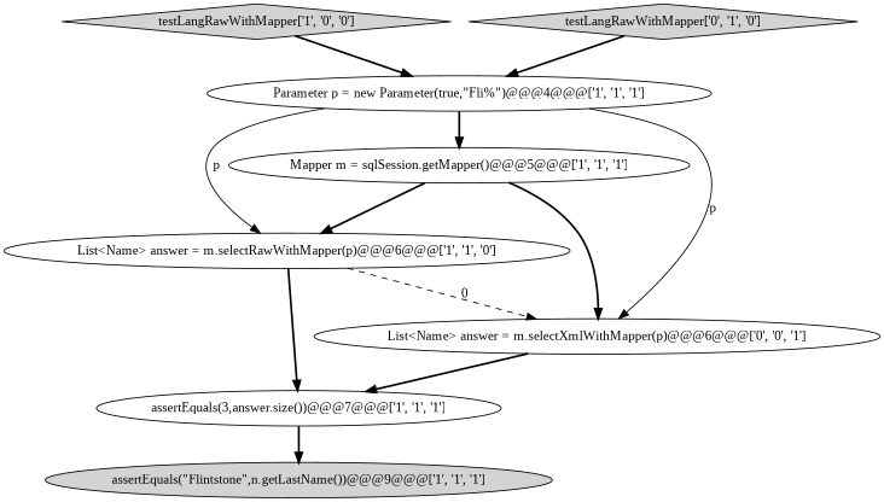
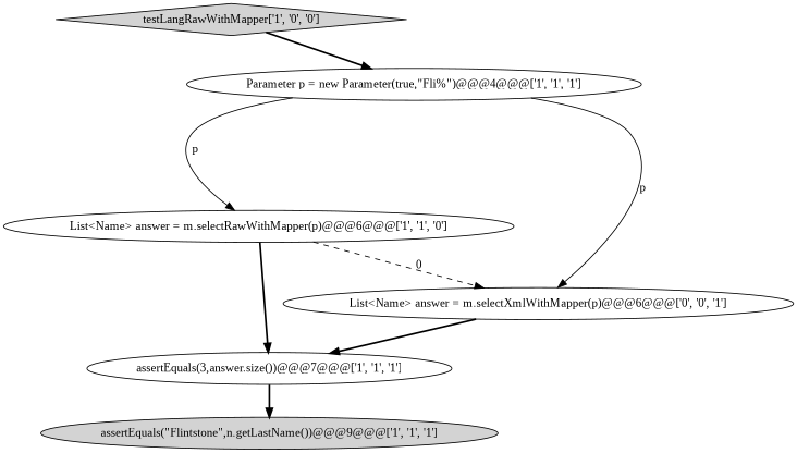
  digraph {
    fontname="Liberation Serif"
    node [fillcolor=white fontname="Liberation Serif" shape=ellipse style=filled]
    edge [fontname="Liberation Serif" style=bold]
    n1 [label="Parameter p = new Parameter(true,\"Fli%\")@@@4@@@['1', '1', '1']"]
-   n2 [label="Mapper m = sqlSession.getMapper()@@@5@@@['1', '1', '1']"]
    n3 [label="List<Name> answer = m.selectRawWithMapper(p)@@@6@@@['1', '1', '0']"]
    n4 [label="List<Name> answer = m.selectXmlWithMapper(p)@@@6@@@['0', '0', '1']"]
    n5 [label="assertEquals(3,answer.size())@@@7@@@['1', '1', '1']"]
    n6 [fillcolor=lightgray label="testLangRawWithMapper['1', '0', '0']" shape=diamond]
    n7 [fillcolor=lightgray label="assertEquals(\"Flintstone\",n.getLastName())@@@9@@@['1', '1', '1']"]
-   n8 [fillcolor=lightgray label="testLangRawWithMapper['0', '1', '0']" shape=diamond]
-   n1 -> n2
    n1 -> n3 [label=p style=solid]
    n1 -> n4 [label=p style=solid]
-   n2 -> n3
-   n2 -> n4
    n3 -> n4 [label=0 style=dashed]
    n3 -> n5
    n4 -> n5
    n5 -> n7
    n6 -> n1
-   n8 -> n1
  }
